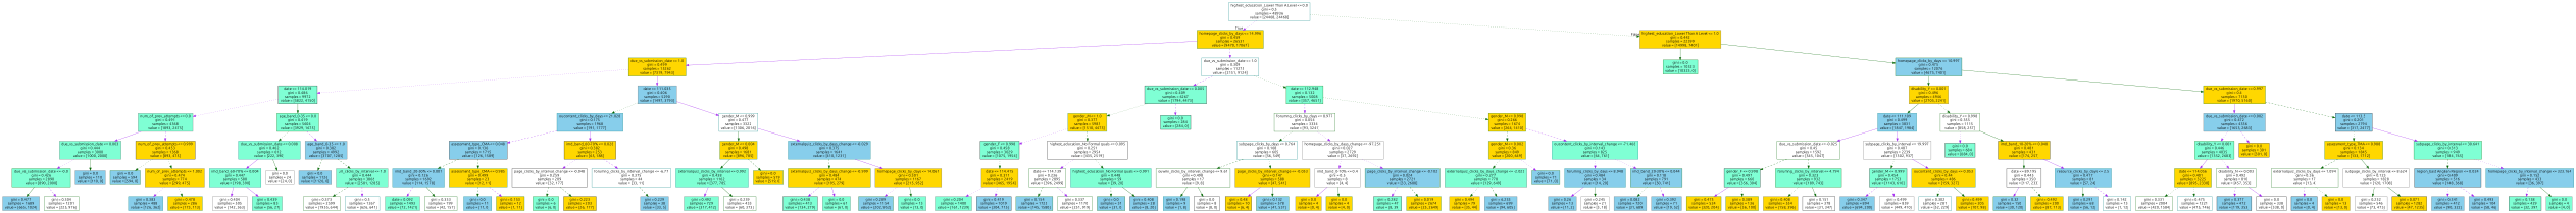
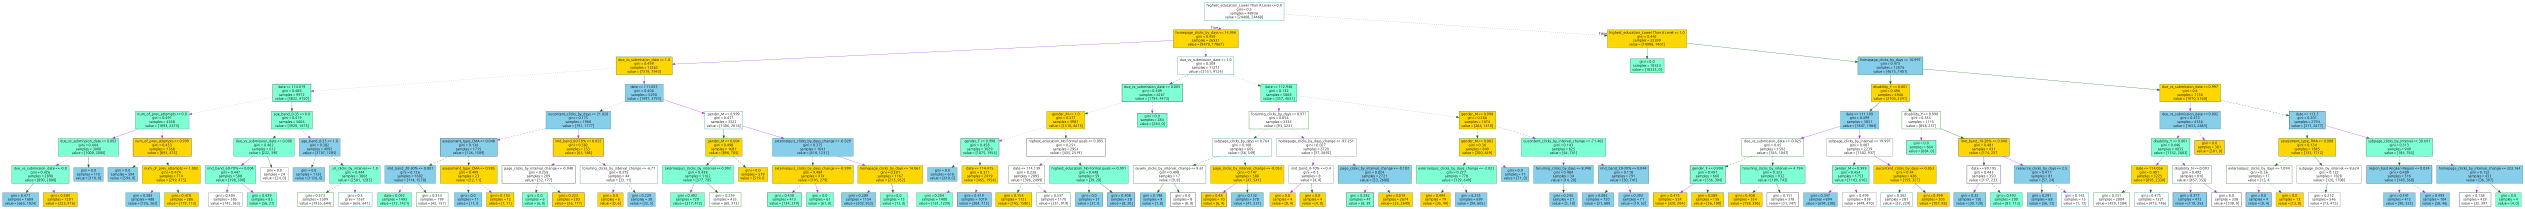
  digraph {
    fontname=Ubuntu
    node [color=gray40 fillcolor=skyblue fontname=Ubuntu shape=box style=filled]
    edge [color=darkgreen fontname=Ubuntu style=solid]
    n1 [color=teal fillcolor=white label="highest_education_Lower Than A Level <= 0.0\ngini = 0.5\nsamples = 48936\nvalue = [24468, 24468]"]
    n2 [color=darkgreen fillcolor=gold label="homepage_clicks_by_days <= 14.996\ngini = 0.459\nsamples = 26537\nvalue = [9470, 17067]"]
    n3 [fillcolor=gold label="highest_education_Lower Than A Level <= 1.0\ngini = 0.442\nsamples = 22399\nvalue = [14998, 7401]"]
    n4 [color=darkgreen fillcolor=gold label="due_vs_submission_date <= 1.0\ngini = 0.499\nsamples = 15262\nvalue = [7319, 7943]"]
    n5 [color=teal fillcolor=white label="due_vs_submission_date <= 1.0\ngini = 0.309\nsamples = 11275\nvalue = [2151, 9124]"]
    n6 [color=darkgreen fillcolor=aquamarine label="gini = 0.0\nsamples = 10323\nvalue = [10323, 0]"]
    n7 [color=darkgreen label="homepage_clicks_by_days <= 10.997\ngini = 0.475\nsamples = 12076\nvalue = [4675, 7401]"]
    n8 [color=black fillcolor=aquamarine label="date <= 114.019\ngini = 0.486\nsamples = 9972\nvalue = [5822, 4150]"]
    n9 [label="date <= 111.035\ngini = 0.406\nsamples = 5290\nvalue = [1497, 3793]"]
    n10 [color=black fillcolor=aquamarine label="due_vs_submission_date <= 0.005\ngini = 0.409\nsamples = 6267\nvalue = [1794, 4473]"]
    n11 [color=darkgreen fillcolor=aquamarine label="date <= 112.948\ngini = 0.132\nsamples = 5008\nvalue = [357, 4651]"]
    n12 [fillcolor=aquamarine label="num_of_prev_attempts <= 0.0\ngini = 0.491\nsamples = 4368\nvalue = [1893, 2475]"]
    n13 [color=darkgreen fillcolor=aquamarine label="age_band_0-35 <= 0.0\ngini = 0.419\nsamples = 5604\nvalue = [3929, 1675]"]
    n14 [color=teal label="oucontent_clicks_by_days <= 21.028\ngini = 0.175\nsamples = 1968\nvalue = [191, 1777]"]
    n15 [color=teal fillcolor=white label="gender_M <= 0.999\ngini = 0.477\nsamples = 3322\nvalue = [1306, 2016]"]
    n16 [fillcolor=aquamarine label="due_vs_submission_date <= 0.003\ngini = 0.444\nsamples = 3000\nvalue = [1000, 2000]"]
    n17 [color=black fillcolor=gold label="num_of_prev_attempts <= 0.999\ngini = 0.453\nsamples = 1368\nvalue = [893, 475]"]
    n18 [color=teal fillcolor=aquamarine label="due_vs_submission_date <= 0.008\ngini = 0.462\nsamples = 612\nvalue = [222, 390]"]
    n19 [label="age_band_0-35 <= 1.0\ngini = 0.382\nsamples = 4992\nvalue = [3707, 1285]"]
    n20 [color=darkgreen fillcolor=aquamarine label="due_vs_submission_date <= -0.0\ngini = 0.426\nsamples = 2890\nvalue = [890, 2000]"]
    n21 [label="gini = 0.0\nsamples = 110\nvalue = [110, 0]"]
    n22 [color=darkgreen label="gini = 0.0\nsamples = 594\nvalue = [594, 0]"]
    n23 [fillcolor=gold label="num_of_prev_attempts <= 1.002\ngini = 0.474\nsamples = 774\nvalue = [299, 475]"]
    n24 [label="gini = 0.477\nsamples = 1689\nvalue = [665, 1024]"]
-   n25 [color=darkgreen fillcolor=white label="gini = 0.304\nsamples = 1201\nvalue = [225, 976]"]
+   n25 [color=darkgreen fillcolor=gold label="gini = 0.304\nsamples = 1201\nvalue = [225, 976]"]
    n26 [color=teal label="gini = 0.383\nsamples = 488\nvalue = [126, 362]"]
    n27 [color=teal fillcolor=gold label="gini = 0.478\nsamples = 286\nvalue = [173, 113]"]
    n28 [color=teal fillcolor=aquamarine label="imd_band_60-70% <= 0.004\ngini = 0.447\nsamples = 588\nvalue = [198, 390]"]
    n29 [fillcolor=white label="gini = 0.0\nsamples = 24\nvalue = [24, 0]"]
    n30 [label="gini = 0.0\nsamples = 1126\nvalue = [1126, 0]"]
    n31 [fillcolor=aquamarine label="url_clicks_by_interval <= 1.0\ngini = 0.444\nsamples = 3866\nvalue = [2581, 1285]"]
    n32 [fillcolor=white label="gini = 0.404\nsamples = 505\nvalue = [142, 363]"]
    n33 [fillcolor=aquamarine label="gini = 0.439\nsamples = 83\nvalue = [56, 27]"]
    n34 [color=darkgreen fillcolor=white label="gini = 0.373\nsamples = 2599\nvalue = [1955, 644]"]
-   n35 [color=teal fillcolor=white label="gini = 0.5\nsamples = 1267\nvalue = [626, 641]"]
+   n35 [color=teal fillcolor=white label="gini = 0.5\nprev = 1267\nvalue = [626, 641]"]
    n36 [color=black label="assessment_type_CMA <= 0.048\ngini = 0.136\nsamples = 1715\nvalue = [126, 1589]"]
    n37 [color=black fillcolor=gold label="imd_band_60-70% <= 0.028\ngini = 0.382\nsamples = 253\nvalue = [65, 188]"]
    n38 [color=teal fillcolor=gold label="gender_M <= 0.004\ngini = 0.498\nsamples = 1681\nvalue = [896, 785]"]
    n39 [color=teal label="externalquiz_clicks_by_days_change <= -0.029\ngini = 0.375\nsamples = 1641\nvalue = [410, 1231]"]
    n40 [color=teal label="imd_band_20-30% <= 0.001\ngini = 0.126\nsamples = 1692\nvalue = [114, 1578]"]
    n41 [color=teal fillcolor=gold label="assessment_type_CMA <= 0.985\ngini = 0.499\nsamples = 23\nvalue = [12, 11]"]
    n42 [color=black fillcolor=white label="page_clicks_by_interval_change <= -0.048\ngini = 0.259\nsamples = 209\nvalue = [32, 177]"]
    n43 [color=teal fillcolor=white label="forumng_clicks_by_interval_change <= -6.77\ngini = 0.375\nsamples = 44\nvalue = [33, 11]"]
    n44 [fillcolor=aquamarine label="date = 0.092\nsamples = 1493\nvalue = [72, 1421]"]
    n45 [color=darkgreen fillcolor=white label="gini = 0.333\nsamples = 199\nvalue = [42, 157]"]
    n46 [color=teal label="gini = 0.0\nsamples = 11\nvalue = [11, 0]"]
    n47 [color=darkgreen fillcolor=gold label="gini = 0.153\nsamples = 12\nvalue = [1, 11]"]
    n48 [color=darkgreen fillcolor=aquamarine label="gini = 0.0\nsamples = 6\nvalue = [6, 0]"]
    n49 [color=black fillcolor=gold label="gini = 0.223\nsamples = 203\nvalue = [26, 177]"]
+   n50 [fillcolor=gold label="gini = 0.0\nsamples = 6\nvalue = [0, 6]"]
    n51 [label="gini = 0.229\nsamples = 38\nvalue = [33, 5]"]
    n52 [color=teal fillcolor=aquamarine label="externalquiz_clicks_by_interval <= 0.992\ngini = 0.438\nsamples = 1162\nvalue = [377, 785]"]
    n53 [color=teal fillcolor=gold label="gini = 0.0\nsamples = 519\nvalue = [519, 0]"]
    n54 [color=darkgreen fillcolor=gold label="externalquiz_clicks_by_days_change <= -0.999\ngini = 0.484\nsamples = 474\nvalue = [195, 279]"]
    n55 [fillcolor=gold label="homepage_clicks_by_days <= 14.061\ngini = 0.301\nsamples = 1167\nvalue = [215, 952]"]
    n56 [fillcolor=aquamarine label="gini = 0.492\nsamples = 729\nvalue = [317, 412]"]
    n57 [color=darkgreen fillcolor=white label="gini = 0.239\nsamples = 433\nvalue = [60, 373]"]
    n58 [color=black fillcolor=aquamarine label="gini = 0.438\nsamples = 413\nvalue = [134, 279]"]
    n59 [fillcolor=aquamarine label="gini = 0.0\nsamples = 61\nvalue = [61, 0]"]
    n60 [color=darkgreen label="gini = 0.289\nsamples = 1154\nvalue = [202, 952]"]
    n61 [fillcolor=aquamarine label="gini = 0.0\nsamples = 13\nvalue = [13, 0]"]
    n62 [color=teal fillcolor=gold label="gender_M <= 1.0\ngini = 0.377\nsamples = 5983\nvalue = [1510, 4473]"]
    n63 [color=black fillcolor=aquamarine label="gini = 0.0\nsamples = 284\nvalue = [284, 0]"]
    n64 [color=darkgreen fillcolor=white label="forumng_clicks_by_days <= 8.977\ngini = 0.054\nsamples = 3334\nvalue = [93, 3241]"]
    n65 [color=darkgreen fillcolor=gold label="gender_M <= 0.998\ngini = 0.266\nsamples = 1674\nvalue = [264, 1410]"]
    n66 [color=black fillcolor=aquamarine label="gender_F <= 0.998\ngini = 0.458\nsamples = 3029\nvalue = [1075, 1954]"]
    n67 [color=black fillcolor=white label="highest_education_No Formal quals <= 0.095\ngini = 0.251\nsamples = 2954\nvalue = [435, 2519]"]
+   n68 [label="gini = 0.0\nsamples = 610\nvalue = [610, 0]"]
    n69 [fillcolor=gold label="date <= 114.415\ngini = 0.311\nsamples = 2419\nvalue = [465, 1954]"]
    n70 [color=darkgreen fillcolor=white label="date <= 114.139\ngini = 0.236\nsamples = 2895\nvalue = [396, 2499]"]
    n71 [color=teal fillcolor=aquamarine label="highest_education_No Formal quals <= 0.991\ngini = 0.448\nsamples = 59\nvalue = [39, 20]"]
    n72 [fillcolor=aquamarine label="gini = 0.204\nsamples = 1400\nvalue = [161, 1239]"]
    n73 [color=black label="gini = 0.419\nsamples = 1019\nvalue = [304, 715]"]
-   n74 [color=darkgreen label="gini = 0.154\nsamples = 1725\nvalue = [145, 1580]"]
+   n74 [color=darkgreen fillcolor=gold label="gini = 0.154\nsamples = 1725\nvalue = [145, 1580]"]
    n75 [color=darkgreen fillcolor=white label="gini = 0.337\nsamples = 1170\nvalue = [251, 919]"]
    n76 [color=darkgreen label="gini = 0.0\nsamples = 31\nvalue = [31, 0]"]
    n77 [color=black label="gini = 0.408\nsamples = 28\nvalue = [8, 20]"]
    n78 [color=teal fillcolor=white label="subpage_clicks_by_days <= 0.764\ngini = 0.168\nsamples = 605\nvalue = [56, 549]"]
    n79 [fillcolor=white label="homepage_clicks_by_days_change <= -97.251\ngini = 0.027\nsamples = 2729\nvalue = [37, 2692]"]
    n80 [color=teal fillcolor=gold label="gender_M <= 0.002\ngini = 0.36\nsamples = 849\nvalue = [200, 649]"]
    n81 [color=teal fillcolor=aquamarine label="oucontent_clicks_by_interval_change <= -71.468\ngini = 0.143\nsamples = 825\nvalue = [64, 761]"]
    n82 [color=darkgreen fillcolor=white label="ouwiki_clicks_by_interval_change <= 9.61\ngini = 0.498\nsamples = 17\nvalue = [9, 8]"]
    n83 [fillcolor=gold label="page_clicks_by_interval_change <= -0.053\ngini = 0.147\nsamples = 588\nvalue = [47, 541]"]
    n84 [fillcolor=white label="imd_band_0-10% <= 0.4\ngini = 0.5\nsamples = 8\nvalue = [4, 4]"]
    n85 [color=darkgreen label="page_clicks_by_interval_change <= -0.102\ngini = 0.024\nsamples = 2721\nvalue = [33, 2688]"]
    n86 [color=teal label="gini = 0.198\nsamples = 9\nvalue = [1, 8]"]
    n87 [color=black fillcolor=white label="gini = 0.0\nsamples = 8\nvalue = [8, 0]"]
    n88 [color=black fillcolor=gold label="gini = 0.48\nsamples = 10\nvalue = [6, 4]"]
    n89 [color=darkgreen label="gini = 0.132\nsamples = 578\nvalue = [41, 537]"]
    n90 [fillcolor=gold label="gini = 0.0\nsamples = 4\nvalue = [0, 4]"]
    n91 [color=darkgreen fillcolor=gold label="gini = 0.0\nsamples = 4\nvalue = [4, 0]"]
    n92 [color=black fillcolor=aquamarine label="gini = 0.282\nsamples = 47\nvalue = [8, 39]"]
    n93 [color=teal fillcolor=gold label="gini = 0.019\nsamples = 2674\nvalue = [25, 2649]"]
    n94 [fillcolor=aquamarine label="externalquiz_clicks_by_days_change <= -2.023\ngini = 0.277\nsamples = 778\nvalue = [129, 649]"]
    n95 [color=darkgreen label="gini = 0.0\nsamples = 71\nvalue = [71, 0]"]
    n96 [color=teal label="forumng_clicks_by_days <= 8.948\ngini = 0.484\nsamples = 34\nvalue = [14, 20]"]
    n97 [color=darkgreen label="imd_band_20-30% <= 0.044\ngini = 0.118\nsamples = 791\nvalue = [50, 741]"]
    n98 [fillcolor=gold label="gini = 0.494\nsamples = 79\nvalue = [35, 44]"]
    n99 [label="gini = 6.233\nsamples = 699\nvalue = [94, 605]"]
-   n100 [label="gini = 0.26\nsamples = 13\nvalue = [11, 2]"]
-   n101 [fillcolor=white label="gini = 0.245\nsamples = 21\nvalue = [3, 18]"]
+   n101 [label="gini = 0.245\nsamples = 21\nvalue = [3, 18]"]
    n102 [label="gini = 0.082\nsamples = 720\nvalue = [31, 689]"]
    n103 [label="gini = 0.392\nsamples = 71\nvalue = [19, 52]"]
    n104 [fillcolor=gold label="disability_Y <= 0.001\ngini = 0.496\nsamples = 4946\nvalue = [2705, 2241]"]
    n105 [color=darkgreen fillcolor=gold label="due_vs_submission_date <= 0.997\ngini = 0.4\nsamples = 7130\nvalue = [1970, 5160]"]
    n106 [color=teal label="date <= 111.109\ngini = 0.499\nsamples = 3831\nvalue = [1847, 1984]"]
    n107 [color=darkgreen fillcolor=white label="disability_Y <= 0.998\ngini = 0.355\nsamples = 1115\nvalue = [858, 257]"]
    n108 [label="due_vs_submission_date <= 0.002\ngini = 0.472\nsamples = 4336\nvalue = [1653, 2683]"]
    n109 [color=black label="date <= 113.5\ngini = 0.201\nsamples = 2794\nvalue = [317, 2477]"]
    n110 [color=darkgreen fillcolor=white label="due_vs_submission_date <= -0.025\ngini = 0.45\nsamples = 1592\nvalue = [545, 1047]"]
    n111 [fillcolor=white label="subpage_clicks_by_interval <= 19.997\ngini = 0.487\nsamples = 2239\nvalue = [1302, 937]"]
    n112 [color=black fillcolor=aquamarine label="gini = 0.0\nsamples = 684\nvalue = [684, 0]"]
    n113 [color=black fillcolor=gold label="imd_band_10-20% <= 0.048\ngini = 0.481\nsamples = 431\nvalue = [174, 257]"]
    n114 [color=black fillcolor=aquamarine label="gender_F <= 0.998\ngini = 0.497\nsamples = 660\nvalue = [356, 304]"]
    n115 [color=darkgreen fillcolor=aquamarine label="forumng_clicks_by_interval <= 4.794\ngini = 0.323\nsamples = 932\nvalue = [189, 743]"]
    n116 [color=black fillcolor=aquamarine label="gender_M <= 0.999\ngini = 0.454\nsamples = 1753\nvalue = [1143, 610]"]
    n117 [color=teal fillcolor=gold label="oucontent_clicks_by_days <= 0.053\ngini = 0.44\nsamples = 486\nvalue = [159, 327]"]
    n118 [color=darkgreen fillcolor=gold label="gini = 0.475\nsamples = 524\nvalue = [320, 204]"]
    n119 [color=darkgreen fillcolor=gold label="gini = 0.389\nsamples = 136\nvalue = [36, 100]"]
    n120 [fillcolor=gold label="gini = 0.408\nsamples = 554\nvalue = [158, 396]"]
    n121 [color=black fillcolor=white label="gini = 0.151\nsamples = 378\nvalue = [31, 347]"]
    n122 [label="gini = 0.347\nsamples = 894\nvalue = [694, 200]"]
    n123 [fillcolor=white label="gini = 0.499\nsamples = 859\nvalue = [449, 410]"]
    n124 [color=teal fillcolor=white label="gini = 0.302\nsamples = 281\nvalue = [52, 229]"]
    n125 [fillcolor=gold label="gini = 0.499\nsamples = 205\nvalue = [107, 98]"]
    n126 [color=black fillcolor=white label="date <= 89.195\ngini = 0.445\nsamples = 350\nvalue = [117, 233]"]
    n127 [color=teal label="resource_clicks_by_days <= 2.5\ngini = 0.417\nsamples = 81\nvalue = [57, 24]"]
    n128 [color=darkgreen label="gini = 0.32\nsamples = 150\nvalue = [30, 120]"]
-   n129 [color=teal fillcolor=gold label="gini = 0.492\nsamples = 200\nvalue = [87, 113]"]
+   n129 [color=teal fillcolor=aquamarine label="gini = 0.492\nsamples = 200\nvalue = [87, 113]"]
    n130 [label="gini = 0.291\nsamples = 68\nvalue = [56, 12]"]
    n131 [color=teal fillcolor=white label="gini = 0.142\nsamples = 13\nvalue = [1, 12]"]
    n132 [color=darkgreen fillcolor=aquamarine label="disability_Y <= 0.001\ngini = 0.446\nsamples = 4035\nvalue = [1352, 2683]"]
    n133 [color=black fillcolor=gold label="gini = 0.0\nsamples = 301\nvalue = [301, 0]"]
    n134 [color=darkgreen fillcolor=gold label="assessment_type_TMA <= 0.988\ngini = 0.134\nsamples = 1845\nvalue = [133, 1712]"]
    n135 [color=darkgreen fillcolor=aquamarine label="subpage_clicks_by_interval <= 30.641\ngini = 0.313\nsamples = 949\nvalue = [184, 765]"]
    n136 [color=darkgreen fillcolor=gold label="date <= 114.056\ngini = 0.401\nsamples = 3225\nvalue = [895, 2330]"]
    n137 [color=darkgreen fillcolor=white label="disability_N <= 0.003\ngini = 0.492\nsamples = 810\nvalue = [457, 353]"]
    n138 [color=darkgreen fillcolor=white label="gini = 0.331\nsamples = 2004\nvalue = [420, 1584]"]
    n139 [color=teal fillcolor=white label="gini = 0.475\nsamples = 1221\nvalue = [475, 746]"]
    n140 [color=black label="gini = 0.377\nsamples = 472\nvalue = [119, 353]"]
    n141 [color=black fillcolor=white label="gini = 0.0\nsamples = 338\nvalue = [338, 0]"]
    n142 [color=darkgreen fillcolor=white label="externalquiz_clicks_by_days <= 1.094\ngini = 0.36\nsamples = 17\nvalue = [13, 4]"]
    n143 [fillcolor=white label="subpage_clicks_by_interval <= 8.624\ngini = 0.123\nsamples = 1828\nvalue = [120, 1708]"]
    n144 [color=black label="region_East Anglian Region <= 0.024\ngini = 0.409\nsamples = 516\nvalue = [148, 368]"]
    n145 [color=teal label="homepage_clicks_by_interval_change <= 323.164\ngini = 0.152\nsamples = 433\nvalue = [36, 397]"]
    n146 [color=black label="gini = 0.0\nsamples = 4\nvalue = [0, 4]"]
    n147 [fillcolor=gold label="gini = 0.0\nsamples = 13\nvalue = [13, 0]"]
    n148 [fillcolor=white label="gini = 0.232\nsamples = 546\nvalue = [73, 473]"]
-   n149 [color=black fillcolor=gold label="gini = 0.071\nsamples = 1282\nvalue = [47, 1235]"]
    n150 [label="gini = 0.341\nsamples = 412\nvalue = [90, 322]"]
    n151 [label="gini = 0.493\nsamples = 104\nvalue = [58, 46]"]
-   n152 [color=black fillcolor=aquamarine label="gini = 0.138\nsamples = 429\nvalue = [32, 397]"]
+   n152 [color=black fillcolor=white label="gini = 0.138\nsamples = 429\nvalue = [32, 397]"]
    n153 [fillcolor=aquamarine label="gini = 0.0\nsamples = 4\nvalue = [4, 0]"]
    n1 -> n2 [color=purple headlabel=True labelangle=45 labeldistance=2.5 style=dotted]
    n1 -> n3 [headlabel=False labelangle=-45 labeldistance=2.5 style=dotted]
    n2 -> n4 [color=purple]
    n2 -> n5 [color=purple style=dashed]
    n3 -> n6
    n3 -> n7
    n4 -> n8 [color=purple style=dotted]
    n4 -> n9 [color=purple]
    n5 -> n10 [color=purple style=dashed]
    n5 -> n11 [style=dotted]
    n7 -> n104
    n7 -> n105
    n8 -> n12 [color=purple style=dotted]
    n8 -> n13
    n9 -> n14 [style=dotted]
    n9 -> n15 [color=purple]
    n10 -> n62 [style=dotted]
    n10 -> n63 [color=purple style=dashed]
    n11 -> n64 [color=purple style=dashed]
    n11 -> n65 [style=dotted]
    n12 -> n16 [color=purple]
    n12 -> n17 [color=purple style=dashed]
    n13 -> n18 [style=dotted]
    n13 -> n19 [color=purple style=dashed]
    n14 -> n36 [color=purple style=dashed]
    n14 -> n37 [color=purple]
    n15 -> n38
    n15 -> n39 [color=purple]
    n16 -> n20 [color=purple style=dotted]
    n16 -> n21
    n17 -> n22 [style=dotted]
    n17 -> n23 [style=dotted]
    n18 -> n28 [color=purple]
    n18 -> n29
    n19 -> n30 [style=dashed]
    n19 -> n31 [style=dashed]
    n20 -> n24
    n20 -> n25 [color=purple style=dashed]
    n23 -> n26 [color=purple style=dotted]
    n23 -> n27 [style=dotted]
    n28 -> n32 [color=purple]
    n28 -> n33 [color=purple]
    n31 -> n34 [style=dashed]
    n31 -> n35 [color=purple style=dashed]
    n36 -> n40 [style=dashed]
    n36 -> n41 [style=dashed]
    n37 -> n42 [color=purple style=dotted]
    n37 -> n43 [color=purple style=dashed]
    n38 -> n52
    n38 -> n53 [style=dashed]
    n39 -> n54 [style=dashed]
    n39 -> n55 [color=purple]
    n40 -> n44 [color=purple style=dashed]
    n40 -> n45
    n41 -> n46 [style=dashed]
    n41 -> n47 [color=purple style=dashed]
    n42 -> n48 [style=dashed]
    n42 -> n49 [style=dashed]
+   n43 -> n50 [color=purple style=dashed]
    n43 -> n51 [style=dashed]
    n52 -> n56 [color=purple]
    n52 -> n57
    n54 -> n58 [color=purple style=dashed]
    n54 -> n59 [color=purple]
    n55 -> n60 [color=purple style=dotted]
    n55 -> n61
    n62 -> n66 [color=purple style=dotted]
    n62 -> n67 [style=dashed]
    n64 -> n78 [style=dotted]
    n64 -> n79 [color=purple style=dotted]
    n65 -> n80 [style=dashed]
    n65 -> n81 [color=purple style=dashed]
+   n66 -> n68 [style=dotted]
    n66 -> n69 [style=dotted]
    n67 -> n70 [color=purple style=dotted]
    n67 -> n71 [style=dotted]
    n69 -> n72 [color=purple style=dotted]
    n69 -> n73 [color=purple style=dotted]
    n70 -> n74 [style=dashed]
    n70 -> n75 [color=purple style=dashed]
    n71 -> n76 [style=dashed]
    n71 -> n77
    n78 -> n82 [style=dashed]
    n78 -> n83 [style=dotted]
    n79 -> n84 [color=purple style=dotted]
    n79 -> n85 [color=purple style=dotted]
    n80 -> n94 [style=dotted]
    n80 -> n95 [color=purple style=dotted]
    n81 -> n96 [color=purple style=dotted]
    n81 -> n97 [color=purple style=dotted]
    n82 -> n86
    n82 -> n87
    n83 -> n88 [color=purple]
    n83 -> n89
    n84 -> n90 [color=purple]
    n84 -> n91
    n85 -> n92 [color=purple style=dashed]
    n85 -> n93 [style=dashed]
    n94 -> n98 [style=dotted]
    n94 -> n99 [style=dashed]
-   n96 -> n100 [color=purple]
    n96 -> n101
    n97 -> n102 [style=dotted]
    n97 -> n103 [color=purple style=dashed]
    n104 -> n106
    n104 -> n107 [style=dotted]
    n105 -> n108 [color=purple]
    n105 -> n109 [style=dashed]
    n106 -> n110 [color=purple]
    n106 -> n111 [color=purple]
    n107 -> n112 [color=purple style=dotted]
    n107 -> n113
    n108 -> n132 [color=purple style=dotted]
    n108 -> n133 [color=purple style=dashed]
    n109 -> n134 [style=dotted]
    n109 -> n135 [color=purple]
    n110 -> n114 [style=dashed]
    n110 -> n115 [style=dashed]
    n111 -> n116 [style=dotted]
    n111 -> n117 [color=purple]
    n113 -> n126
    n113 -> n127 [color=purple]
    n114 -> n118 [color=purple]
    n114 -> n119 [style=dotted]
    n115 -> n120 [style=dotted]
    n115 -> n121
    n116 -> n122 [color=purple style=dashed]
    n116 -> n123 [color=purple style=dotted]
    n117 -> n124 [style=dotted]
    n117 -> n125
    n126 -> n128 [color=purple]
    n126 -> n129 [style=dashed]
    n127 -> n130
    n127 -> n131 [color=purple style=dashed]
    n132 -> n136 [color=purple]
    n132 -> n137 [color=purple style=dotted]
    n134 -> n142 [style=dashed]
    n134 -> n143
    n135 -> n144 [style=dashed]
    n135 -> n145 [color=purple style=dotted]
    n136 -> n138 [style=dotted]
    n136 -> n139 [style=dotted]
    n137 -> n140 [color=purple style=dashed]
    n137 -> n141 [color=purple]
    n142 -> n146 [color=purple style=dashed]
    n142 -> n147 [style=dotted]
    n143 -> n148
-   n143 -> n149
    n144 -> n150 [color=purple style=dotted]
    n144 -> n151 [color=purple style=dashed]
    n145 -> n152 [color=purple style=dashed]
    n145 -> n153
  }
